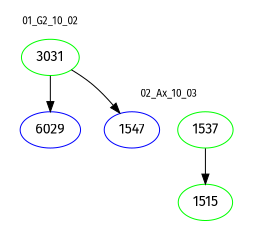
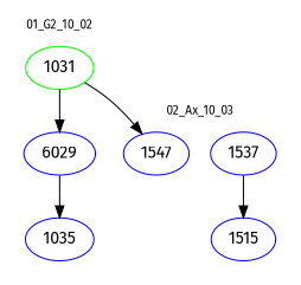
  digraph {
    fontname="Fira Sans"
    node [color=blue fontname="Fira Sans"]
    edge [color=black fontname="Fira Sans"]
-   n1 [color=green label=1537]
-   n2 [color=green label=1515]
+   n1 [label=1537]
+   n2 [label=1515]
    n3 [label=1547]
-   n4 [color=green label=3031]
+   n4 [color=green label=1031]
    n5 [label=6029]
+   n6 [label=1035]
    subgraph cluster_1 {
      color=white
      fontsize=10
      label="02_Ax_10_03"
      n1
      n2
      n3
    }
    subgraph cluster_2 {
      color=white
      fontsize=10
      label="01_G2_10_02"
      n4
      n5
+     n6
    }
    n1 -> n2
    n4 -> n3
    n4 -> n5
+   n5 -> n6
  }
